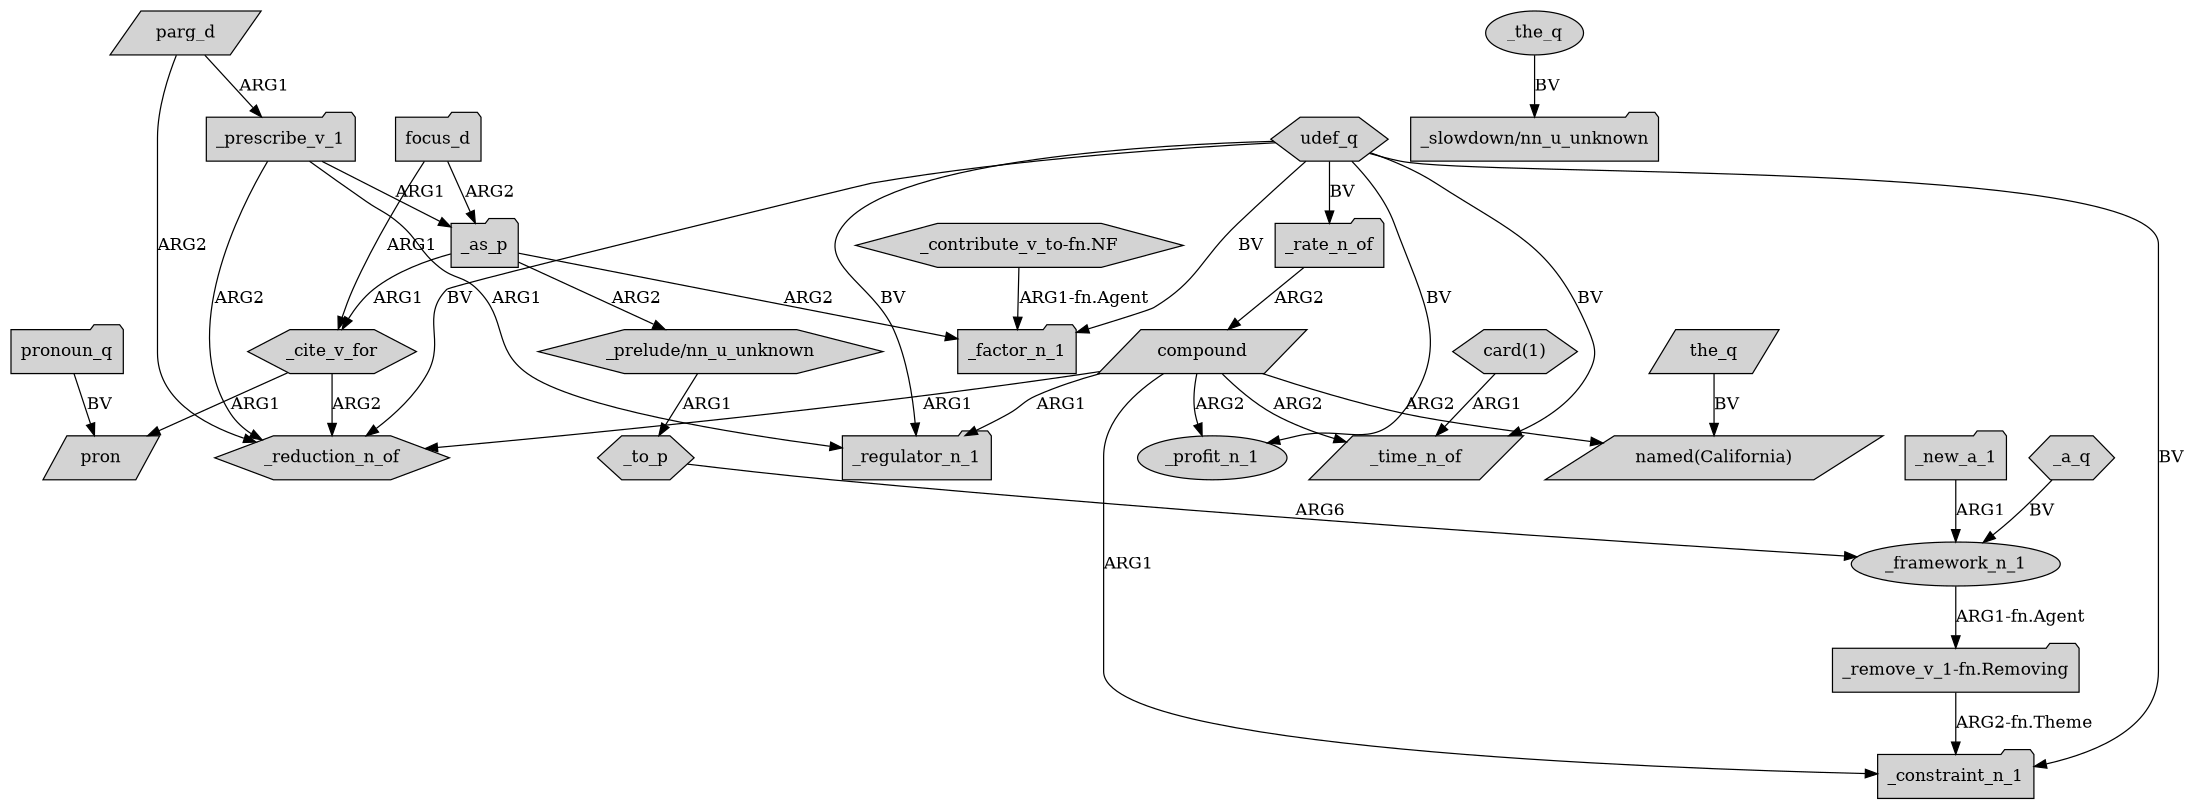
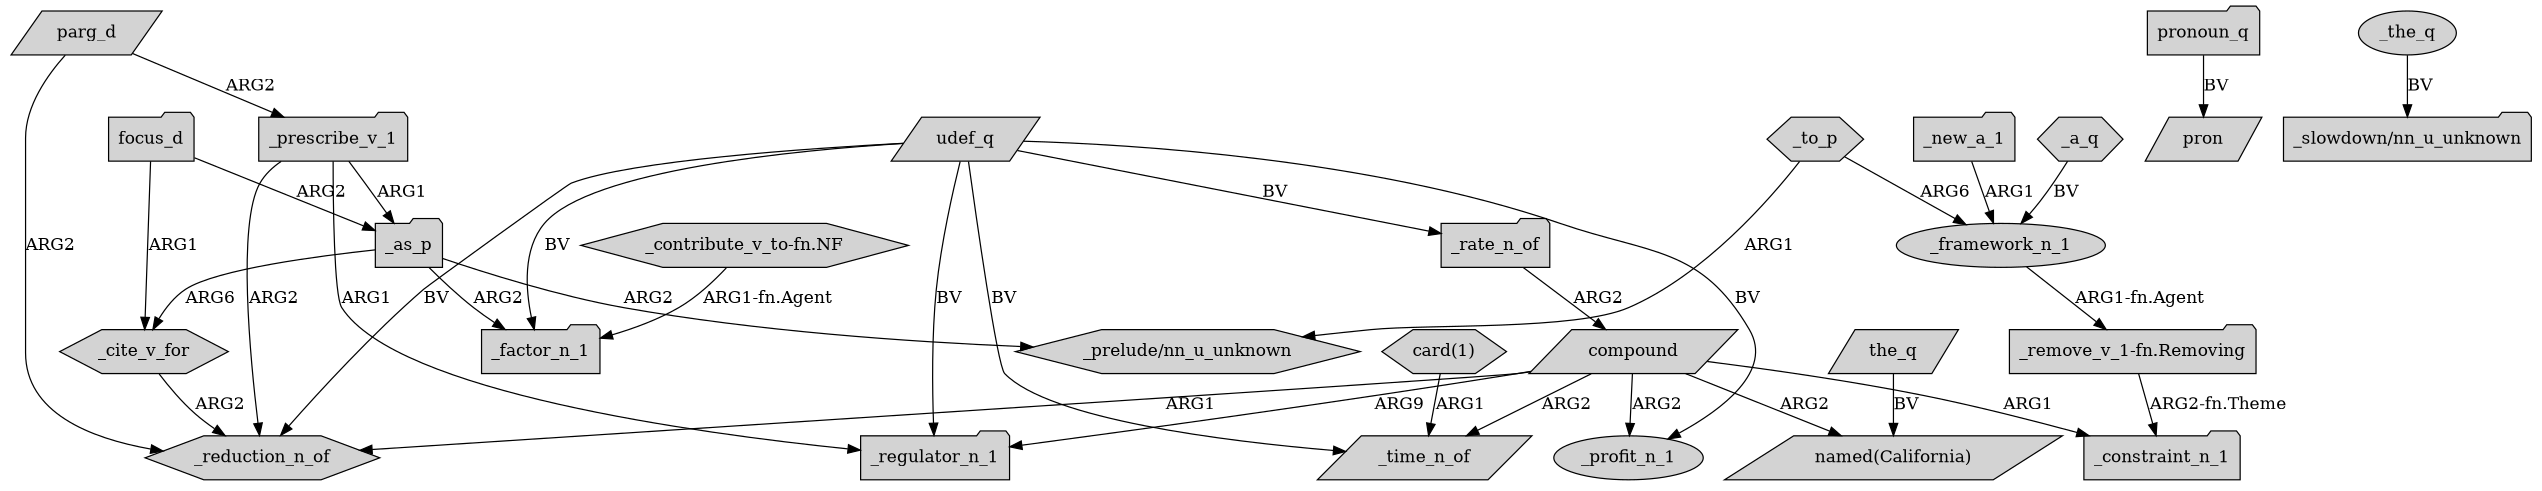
  digraph {
    node [shape=folder style=filled]
    _cite_v_for [shape=hexagon]
    pron [shape=parallelogram]
    _reduction_n_of [shape=hexagon]
    parg_d [shape=parallelogram]
    _prescribe_v_1
    _regulator_n_1
    _as_p
-   udef_q [shape=hexagon]
+   udef_q [shape=parallelogram]
    _factor_n_1
    _time_n_of [shape=parallelogram]
    _rate_n_of
    _constraint_n_1
    _profit_n_1 [shape=ellipse]
    compound [shape=parallelogram]
    _a_q [shape=hexagon]
    _framework_n_1 [shape=ellipse]
    "_prelude/nn_u_unknown" [shape=hexagon]
    "_remove_v_1-fn.Removing"
    focus_d
    n20 [label=the_q shape=parallelogram]
    "named(California)" [shape=parallelogram]
    _the_q [shape=ellipse]
    "_slowdown/nn_u_unknown"
    "card(1)" [shape=hexagon]
    _new_a_1
    pronoun_q
    "_contribute_v_to-fn.NF" [shape=hexagon]
    _to_p [shape=hexagon]
-   _cite_v_for -> pron [label=ARG1]
    _cite_v_for -> _reduction_n_of [label=ARG2]
    parg_d -> _reduction_n_of [label=ARG2]
-   parg_d -> _prescribe_v_1 [label=ARG1]
+   parg_d -> _prescribe_v_1 [label=ARG2]
    _prescribe_v_1 -> _reduction_n_of [label=ARG2]
    _prescribe_v_1 -> _regulator_n_1 [label=ARG1]
    _prescribe_v_1 -> _as_p [label=ARG1]
-   _as_p -> _cite_v_for [label=ARG1]
+   _as_p -> _cite_v_for [label=ARG6]
    _as_p -> _factor_n_1 [label=ARG2]
    _as_p -> "_prelude/nn_u_unknown" [label=ARG2]
    udef_q -> _reduction_n_of [label=BV]
    udef_q -> _regulator_n_1 [label=BV]
    udef_q -> _factor_n_1 [label=BV]
    udef_q -> _time_n_of [label=BV]
    udef_q -> _rate_n_of [label=BV]
-   udef_q -> _constraint_n_1 [label=BV]
    udef_q -> _profit_n_1 [label=BV]
    _rate_n_of -> compound [label=ARG2]
    compound -> _reduction_n_of [label=ARG1]
-   compound -> _regulator_n_1 [label=ARG1]
+   compound -> _regulator_n_1 [label=ARG9]
    compound -> _time_n_of [label=ARG2]
    compound -> _constraint_n_1 [label=ARG1]
    compound -> _profit_n_1 [label=ARG2]
    compound -> "named(California)" [label=ARG2]
    _a_q -> _framework_n_1 [label=BV]
    _framework_n_1 -> "_remove_v_1-fn.Removing" [label="ARG1-fn.Agent"]
    "_remove_v_1-fn.Removing" -> _constraint_n_1 [label="ARG2-fn.Theme"]
    focus_d -> _cite_v_for [label=ARG1]
    focus_d -> _as_p [label=ARG2]
    n20 -> "named(California)" [label=BV]
    _the_q -> "_slowdown/nn_u_unknown" [label=BV]
    "card(1)" -> _time_n_of [label=ARG1]
    _new_a_1 -> _framework_n_1 [label=ARG1]
    pronoun_q -> pron [label=BV]
    "_contribute_v_to-fn.NF" -> _factor_n_1 [label="ARG1-fn.Agent"]
    _to_p -> _framework_n_1 [label=ARG6]
-   "_prelude/nn_u_unknown" -> _to_p [label=ARG1]
+   _to_p -> "_prelude/nn_u_unknown" [label=ARG1]
  }
